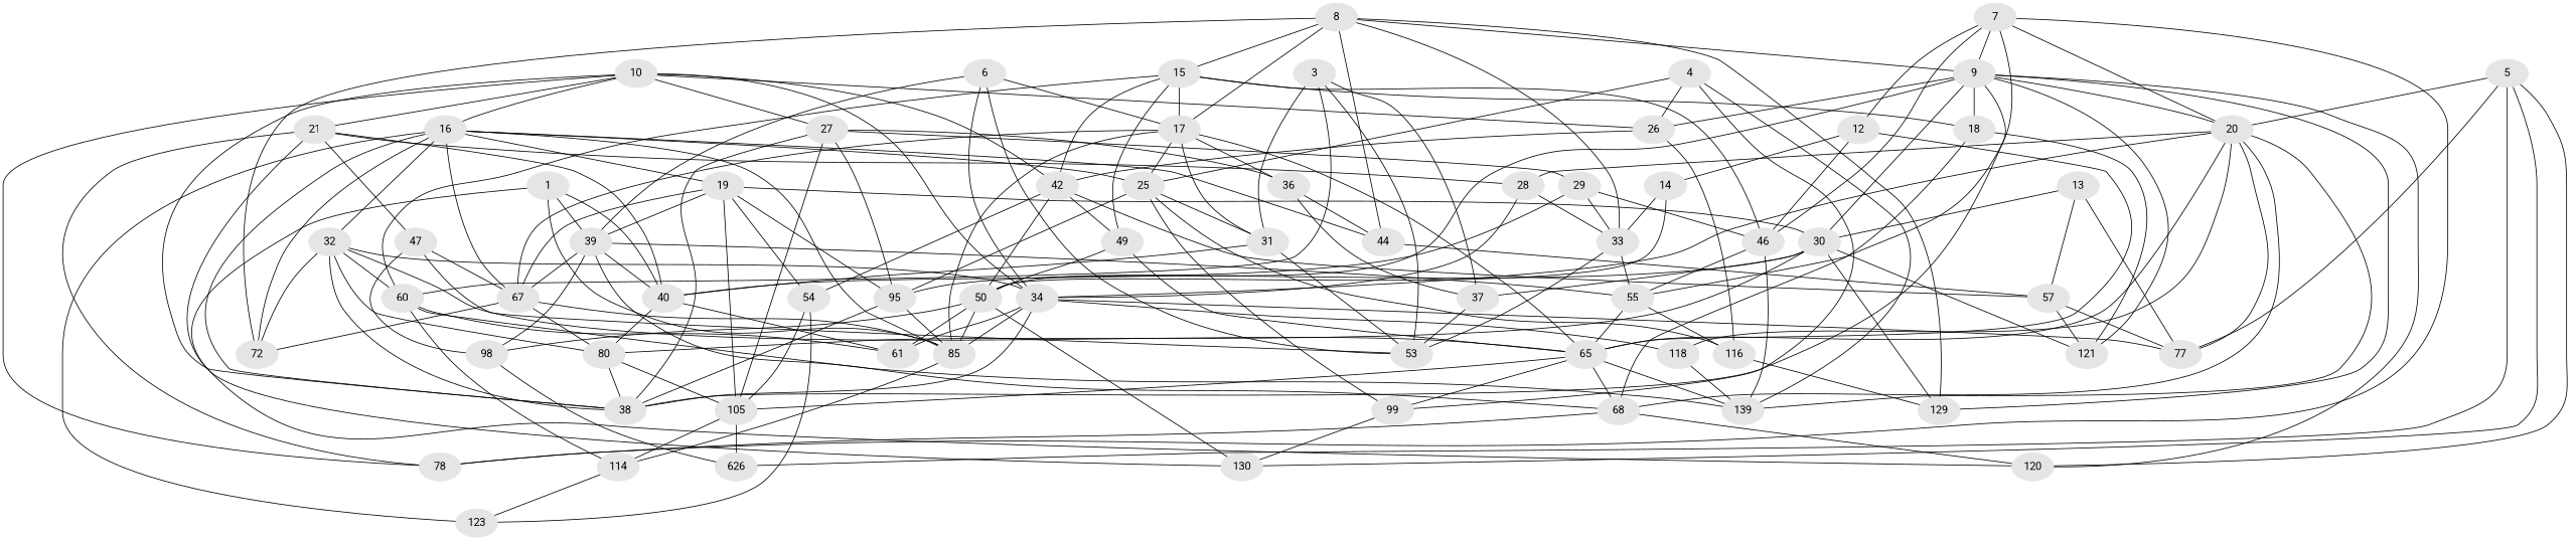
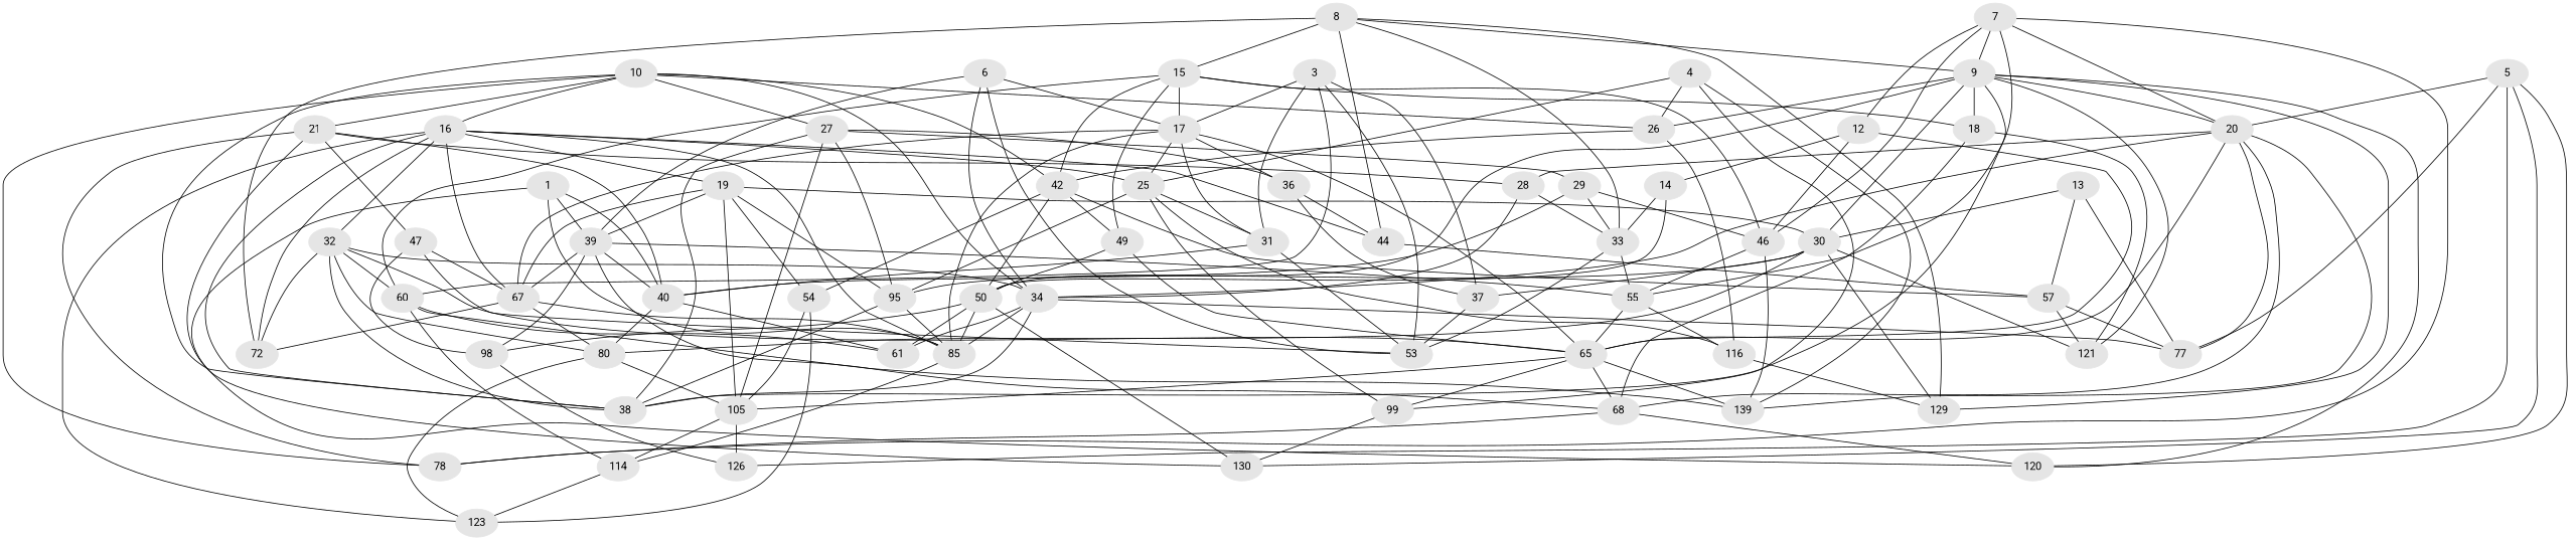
  graph {
    fontname=Roboto
    node [color=gray90 fontname=Roboto style=filled]
    edge [fontname=Roboto]
    1 [super="+22"]
    39 [super="+117+41"]
    40 [super="+56+73"]
    85 [super="+90+101"]
    130
    55 [super="+62"]
    67 [super="+93+84"]
    68 [super="+127"]
    98
    80 [super="+143"]
    61
    114
    77 [super="+137"]
    13
    30 [super="+97+124"]
    57 [super="+103"]
    19 [super="+94+71+131"]
    n18 [label=95 super="+96"]
    54
    105 [super="+125+128"]
    31 [super="+83"]
    53 [super="+132"]
    3
    37
    60 [super="+134"]
    139 [super="+141"]
    25 [super="+79"]
    99
    116
    4
    26 [super="+87"]
    42 [super="+113+112"]
    5 [super="+43"]
-   126 [label=626]
+   126
    20 [super="+142+91+136"]
    120
-   118
    34 [super="+76+51"]
    65 [super="+115+86+95"]
    28
    17 [super="+45+104+69"]
    36
    6
    38 [super="+52"]
    7 [super="+122"]
    9 [super="+59+108"]
    12
    46 [super="+66"]
    78
    129
    18
    50 [super="+58+74"]
    121
    14
    8 [super="+89"]
    15 [super="+24"]
    33 [super="+133"]
    44
    72
    49
    10 [super="+11"]
    16 [super="+88+92+100"]
    21 [super="+23"]
    27 [super="+102"]
    32 [super="+109+82"]
    123
    47
    29
    1 -- 39
    1 -- 40
    1 -- 85
    1 -- 130
    39 -- 40
    39 -- 55
    39 -- 67
    39 -- 68
    39 -- 98
    40 -- 80
    40 -- 61
    85 -- 114
    55 -- 116
    55 -- 65
    67 -- 85
    67 -- 80
    67 -- 72
    68 -- 120
    68 -- 78
    98 -- 126
    80 -- 105
-   80 -- 38
+   80 -- 123
    114 -- 123
    13 -- 77
    13 -- 30
    13 -- 57
    30 -- 80
    30 -- n18
    30 -- 37
    30 -- 129
    30 -- 121
    57 -- 77
    57 -- 121
    19 -- 39
    19 -- 67 [weight=3]
    19 -- 30
    19 -- n18
    19 -- 54
    19 -- 105 [weight=2]
    n18 -- 85
    n18 -- 38
    54 -- 105
    54 -- 123
    105 -- 114
    105 -- 126
    31 -- 40
    31 -- 53
    3 -- 31
    3 -- 53
    3 -- 37
    3 -- 60
    37 -- 53
    60 -- 61
    60 -- 114
    60 -- 139
    25 -- n18
    25 -- 31
    25 -- 99
    25 -- 116
    99 -- 130
    116 -- 129
    4 -- 139
    4 -- 25
    4 -- 99
    4 -- 26
    26 -- 116
    26 -- 42
    42 -- 57 [weight=2]
    42 -- 54
    42 -- 50
    42 -- 49
    5 -- 130
    5 -- 77
    5 -- 126
    5 -- 20
    5 -- 120
    20 -- 68
    20 -- 77
    20 -- 139
-   20 -- 118
    20 -- 34
    20 -- 65
    20 -- 28
-   118 -- 139
    34 -- 85
    34 -- 61
    34 -- 77
-   34 -- 118
    34 -- 38
    65 -- 68
    65 -- 105
    65 -- 139
    65 -- 99
    28 -- 34
    28 -- 33
    17 -- 85
    17 -- 67
    17 -- 31
    17 -- 25
    17 -- 65
    17 -- 36
    36 -- 37
    36 -- 44
    6 -- 39
    6 -- 53
    6 -- 34
    6 -- 17
    7 -- 55
    7 -- 20
    7 -- 9
    7 -- 12
    7 -- 46
    7 -- 78
    9 -- 30
    9 -- 26
    9 -- 20
    9 -- 120
    9 -- 38
    9 -- 129
    9 -- 18
    9 -- 50
    9 -- 121
    12 -- 65
    12 -- 46
    12 -- 14
    46 -- 55
    46 -- 139
    18 -- 68
    18 -- 121
    50 -- 85
    50 -- 130
    50 -- 98
    50 -- 61
    14 -- 50
    14 -- 33
-   8 -- 17 [weight=2]
+   3 -- 17 [weight=2]
    8 -- 9
    8 -- 129
    8 -- 15
    8 -- 33
    8 -- 44
    8 -- 72
    15 -- 60
    15 -- 42
    15 -- 17
    15 -- 46
    15 -- 18
    15 -- 49
    33 -- 55
    33 -- 53
    44 -- 57
    49 -- 65
    49 -- 50
    10 -- 26
    10 -- 42
    10 -- 34
    10 -- 38
    10 -- 78
    10 -- 16
    10 -- 21
    10 -- 27
    16 -- 85
    16 -- 67
    16 -- 19
    16 -- 25
    16 -- 38
    16 -- 44
    16 -- 72
    16 -- 32
    16 -- 123
    21 -- 40
    21 -- 120
    21 -- 28
    21 -- 78
    21 -- 47
    27 -- n18
    27 -- 105
    27 -- 36
    27 -- 38
    27 -- 29
    32 -- 80
    32 -- 60
    32 -- 34
    32 -- 65
    32 -- 38
    32 -- 72
    47 -- 67
    47 -- 98
    47 -- 53
    29 -- 40
    29 -- 46
    29 -- 33
  }
